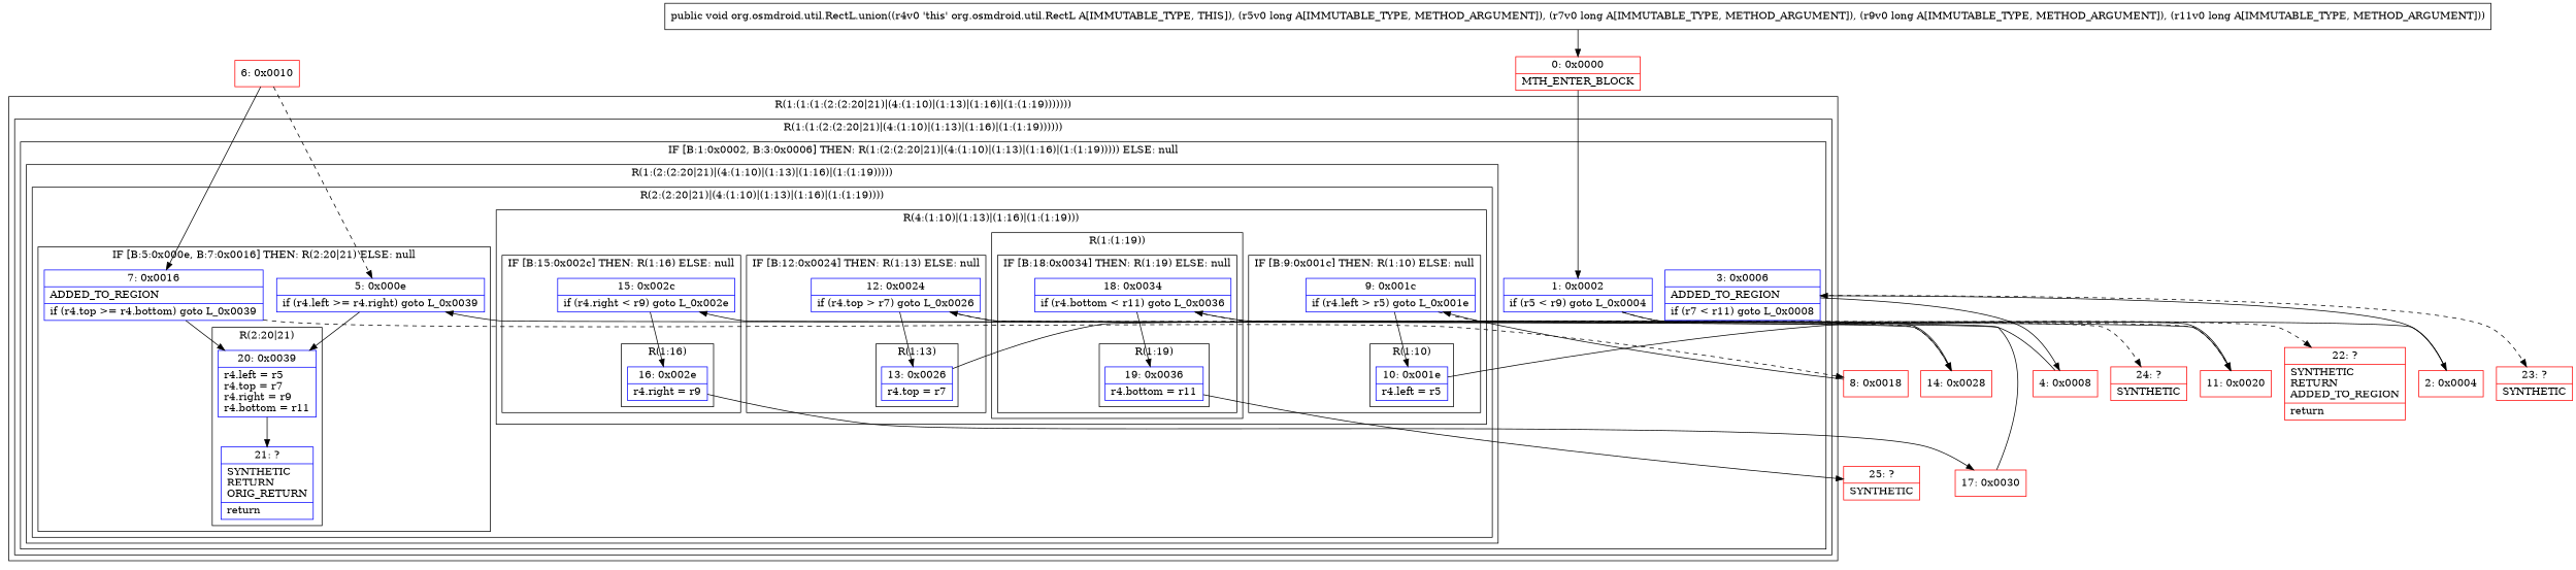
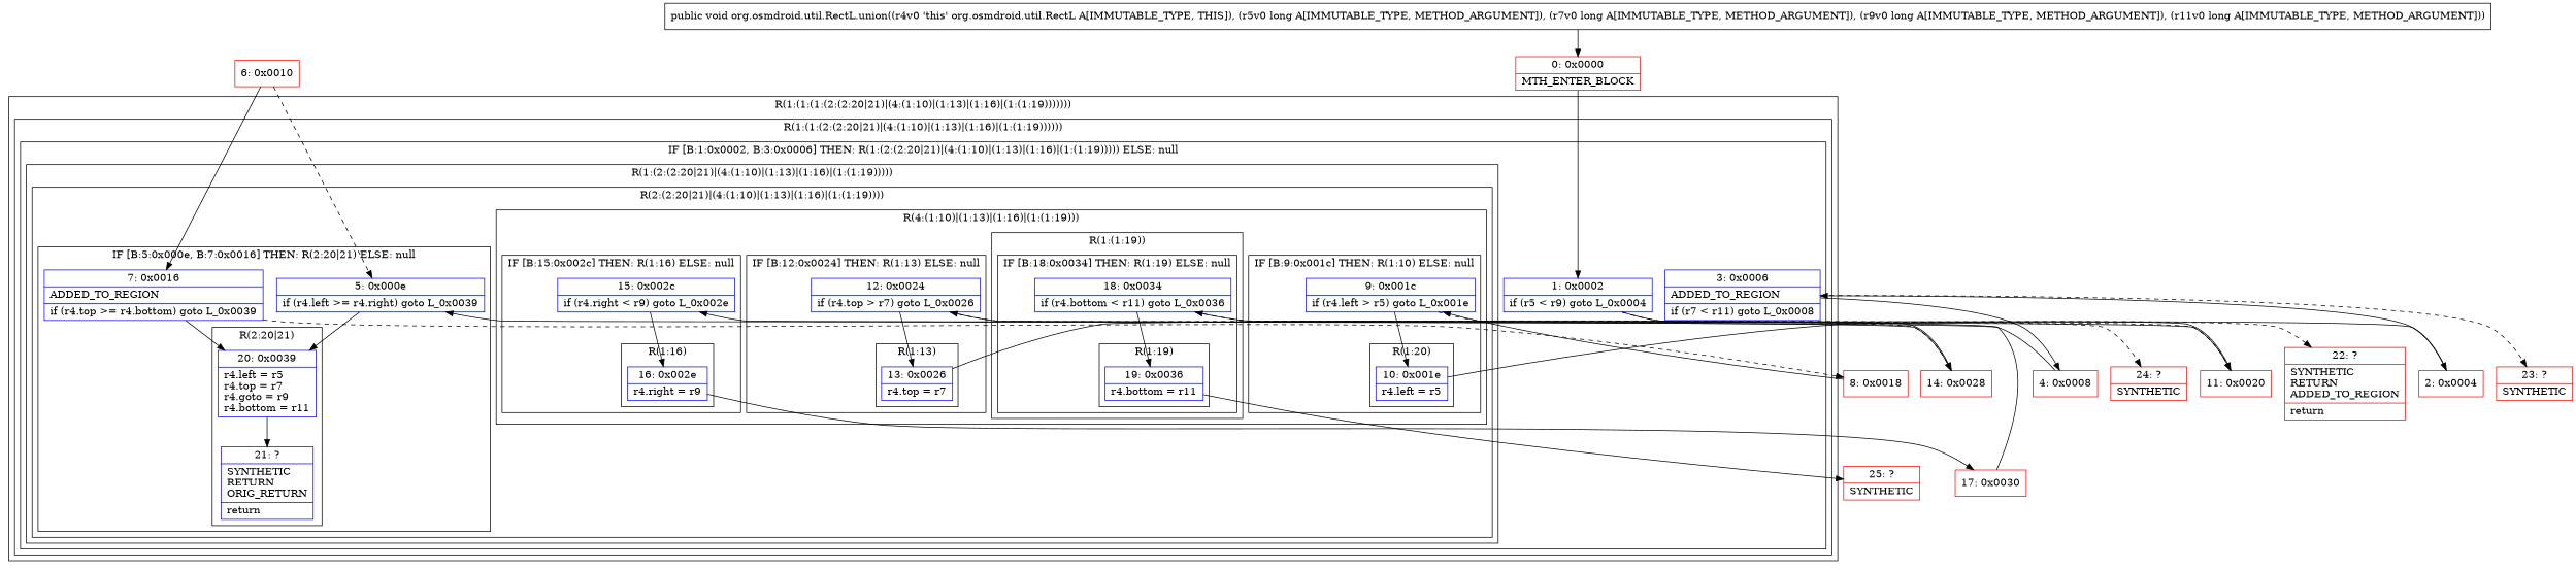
  digraph {
    node [color=blue shape=record]
-   n1 [label="{20\:\ 0x0039|r4.left = r5\lr4.top = r7\lr4.right = r9\lr4.bottom = r11\l}"]
+   n1 [label="{20\:\ 0x0039|r4.left = r5\lr4.top = r7\lr4.goto = r9\lr4.bottom = r11\l}"]
    n2 [label="{21\:\ ?|SYNTHETIC\lRETURN\lORIG_RETURN\l|return\l}"]
    n3 [label="{5\:\ 0x000e|if (r4.left \>= r4.right) goto L_0x0039\l}"]
    n4 [label="{7\:\ 0x0016|ADDED_TO_REGION\l|if (r4.top \>= r4.bottom) goto L_0x0039\l}"]
    n5 [label="{10\:\ 0x001e|r4.left = r5\l}"]
    n6 [label="{9\:\ 0x001c|if (r4.left \> r5) goto L_0x001e\l}"]
    n7 [label="{13\:\ 0x0026|r4.top = r7\l}"]
    n8 [label="{12\:\ 0x0024|if (r4.top \> r7) goto L_0x0026\l}"]
    n9 [label="{16\:\ 0x002e|r4.right = r9\l}"]
    n10 [label="{15\:\ 0x002c|if (r4.right \< r9) goto L_0x002e\l}"]
    n11 [label="{19\:\ 0x0036|r4.bottom = r11\l}"]
    n12 [label="{18\:\ 0x0034|if (r4.bottom \< r11) goto L_0x0036\l}"]
    n13 [label="{1\:\ 0x0002|if (r5 \< r9) goto L_0x0004\l}"]
    n14 [label="{3\:\ 0x0006|ADDED_TO_REGION\l|if (r7 \< r11) goto L_0x0008\l}"]
    n15 [color=red label="{8\:\ 0x0018}"]
    n16 [color=red label="{11\:\ 0x0020}"]
    n17 [color=red label="{14\:\ 0x0028}"]
    n18 [color=red label="{17\:\ 0x0030}"]
    n19 [color=red label="{25\:\ ?|SYNTHETIC\l}"]
    n20 [color=red label="{24\:\ ?|SYNTHETIC\l}"]
    n21 [color=red label="{2\:\ 0x0004}"]
    n22 [color=red label="{22\:\ ?|SYNTHETIC\lRETURN\lADDED_TO_REGION\l|return\l}"]
    n23 [color=red label="{4\:\ 0x0008}"]
    n24 [color=red label="{23\:\ ?|SYNTHETIC\l}"]
    n25 [color=red label="{6\:\ 0x0010}"]
    n26 [color=red label="{0\:\ 0x0000|MTH_ENTER_BLOCK\l}"]
    n27 [label="{public void org.osmdroid.util.RectL.union((r4v0 'this' org.osmdroid.util.RectL A[IMMUTABLE_TYPE, THIS]), (r5v0 long A[IMMUTABLE_TYPE, METHOD_ARGUMENT]), (r7v0 long A[IMMUTABLE_TYPE, METHOD_ARGUMENT]), (r9v0 long A[IMMUTABLE_TYPE, METHOD_ARGUMENT]), (r11v0 long A[IMMUTABLE_TYPE, METHOD_ARGUMENT])) }" color=""]
    subgraph cluster_1 {
      label="R(1:(1:(1:(2:(2:20|21)|(4:(1:10)|(1:13)|(1:16)|(1:(1:19)))))))"
      subgraph cluster_2 {
        label="R(1:(1:(2:(2:20|21)|(4:(1:10)|(1:13)|(1:16)|(1:(1:19))))))"
        subgraph cluster_3 {
          label="IF [B:1:0x0002, B:3:0x0006] THEN: R(1:(2:(2:20|21)|(4:(1:10)|(1:13)|(1:16)|(1:(1:19))))) ELSE: null"
          n13
          n14
          subgraph cluster_4 {
            label="R(1:(2:(2:20|21)|(4:(1:10)|(1:13)|(1:16)|(1:(1:19)))))"
            subgraph cluster_5 {
              label="R(2:(2:20|21)|(4:(1:10)|(1:13)|(1:16)|(1:(1:19))))"
              subgraph cluster_6 {
                label="IF [B:5:0x000e, B:7:0x0016] THEN: R(2:20|21) ELSE: null"
                n3
                n4
                subgraph cluster_7 {
                  label="R(2:20|21)"
                  n1
                  n2
                }
              }
              subgraph cluster_8 {
                label="R(4:(1:10)|(1:13)|(1:16)|(1:(1:19)))"
                subgraph cluster_9 {
                  label="IF [B:9:0x001c] THEN: R(1:10) ELSE: null"
                  n6
                  subgraph cluster_10 {
-                   label="R(1:10)"
+                   label="R(1:20)"
                    n5
                  }
                }
                subgraph cluster_11 {
                  label="IF [B:12:0x0024] THEN: R(1:13) ELSE: null"
                  n8
                  subgraph cluster_12 {
                    label="R(1:13)"
                    n7
                  }
                }
                subgraph cluster_13 {
                  label="IF [B:15:0x002c] THEN: R(1:16) ELSE: null"
                  n10
                  subgraph cluster_14 {
                    label="R(1:16)"
                    n9
                  }
                }
                subgraph cluster_15 {
                  label="R(1:(1:19))"
                  subgraph cluster_16 {
                    label="IF [B:18:0x0034] THEN: R(1:19) ELSE: null"
                    n12
                    subgraph cluster_17 {
                      label="R(1:19)"
                      n11
                    }
                  }
                }
              }
            }
          }
        }
      }
    }
    n1 -> n2
    n3 -> n1
    n4 -> n1
    n4 -> n15 [style=dashed]
    n5 -> n16
    n6 -> n5
    n6 -> n16 [style=dashed]
    n7 -> n17
    n8 -> n7
    n8 -> n17 [style=dashed]
    n9 -> n18
    n10 -> n9
    n11 -> n19
    n12 -> n11
    n12 -> n20 [style=dashed]
    n13 -> n21
    n13 -> n22 [style=dashed]
    n14 -> n23
    n14 -> n24 [style=dashed]
    n15 -> n6
    n16 -> n8
    n17 -> n10
    n18 -> n12
    n21 -> n14
    n23 -> n3
    n25 -> n3 [style=dashed]
    n25 -> n4
    n26 -> n13
    n27 -> n26
  }
